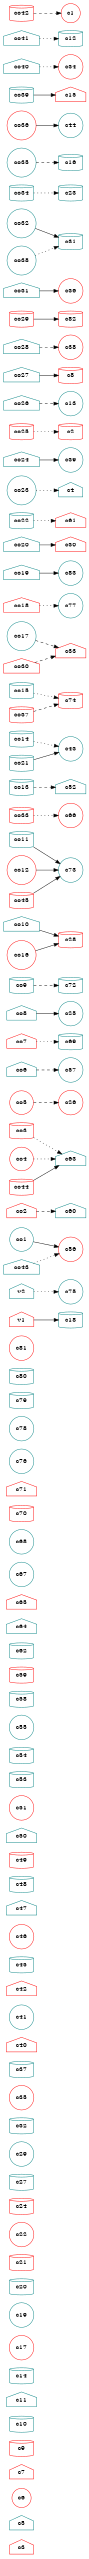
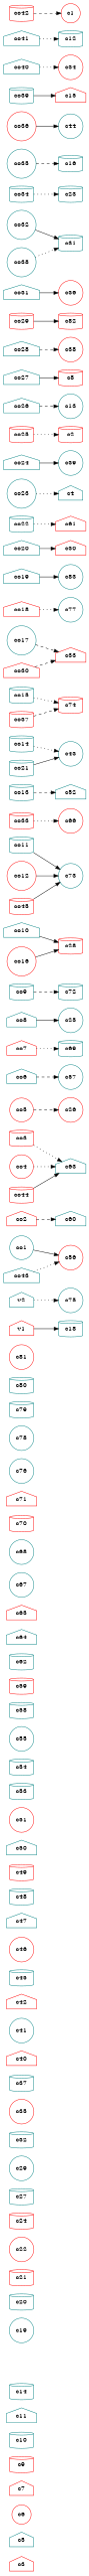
  strict digraph {
    rankdir=LR
    node [color=teal shape=cylinder]
    edge [style=solid weight=1]
    c3 [color=red shape=house]
    c5 [shape=house]
    c6 [color=red shape=circle]
    c7 [color=red shape=house]
    c9 [color=red]
    c10
    c11 [shape=house]
    c14
-   c17 [color=red shape=circle]
    c19 [shape=circle]
    c20
    c21 [color=red]
    c22 [color=red shape=circle]
    c24 [color=red]
    c27
    c29 [shape=circle]
    c32
    c35 [color=red shape=circle]
    c37
    c40 [color=red shape=house]
    c41 [shape=circle]
    c42 [color=red shape=house]
    c45
    c46 [color=red shape=circle]
    c47 [shape=house]
    c48
    c49 [color=red]
    c50 [shape=house]
    c51 [color=red shape=circle]
    c53
    c54
    c55 [shape=circle]
    c58
    c59 [color=red]
    c62
    c64 [shape=house]
    c65 [color=red shape=house]
    c67 [shape=circle]
    c68 [shape=circle]
    c70 [color=red]
    c71 [color=red shape=house]
    c76 [shape=circle]
    c78 [shape=circle]
    c79
    c80
    c81 [color=red shape=circle]
    v1 [color=red shape=house]
    c18
    v2 [shape=house]
    c75 [shape=circle]
    co1 [shape=circle]
    c56 [color=red shape=circle]
    co2 [color=red shape=house]
    c60 [shape=house]
    co3 [color=red]
    c63 [shape=house]
    co4 [color=red shape=circle]
    co5 [color=red shape=circle]
    c26 [color=red shape=circle]
    co6 [shape=house]
    c57 [shape=circle]
    co7 [color=red shape=house]
    c69
    co8 [shape=house]
    c25 [shape=circle]
    co9
    c72
    co10 [shape=house]
    c28 [color=red]
    c73 [shape=circle]
    co11
    co12 [color=red shape=circle]
    c66 [color=red shape=circle]
    c52 [shape=house]
    co13
    c43 [shape=circle]
    co14
    c74 [color=red]
    co15
    co16 [color=red shape=circle]
    co17 [shape=circle]
    c33 [color=red shape=house]
    co18 [color=red shape=house]
    c77 [shape=circle]
    co19 [shape=house]
    c83 [shape=circle]
    co20 [shape=house]
    c30 [color=red shape=house]
    co21
    c61 [color=red shape=house]
    co22
    co23 [shape=circle]
    c4 [shape=house]
    co24 [shape=house]
    c39 [shape=circle]
    co25 [color=red]
    c2 [color=red]
    co26 [shape=house]
    c13 [shape=circle]
    co27 [shape=house]
    c8 [color=red]
    co28 [shape=house]
    c38 [color=red shape=circle]
    co29 [color=red]
    c82 [color=red]
    co30 [color=red shape=house]
    co31 [shape=house]
    c36 [color=red shape=circle]
    co32 [shape=circle]
    c31
    co33 [color=red]
    co34
    c23
    co35 [shape=circle]
    c16
    co36 [color=red shape=circle]
    c44 [shape=circle]
    co37 [color=red]
    co38 [shape=circle]
    c15 [color=red shape=house]
    co39
    co40 [shape=house]
    c34 [color=red shape=circle]
    co41 [shape=house]
    c12
    co42 [color=red]
    c1 [color=red shape=circle]
    co43 [shape=house]
    co44 [color=red]
    co45 [color=red]
    v1 -> c18
    v2 -> c75 [style=dotted]
    co1 -> c56
    co2 -> c60 [style=dashed]
    co3 -> c63 [style=dotted]
    co4 -> c63 [style=dotted]
    co5 -> c26 [style=dashed]
    co6 -> c57 [style=dashed]
    co7 -> c69 [style=dotted]
    co8 -> c25
    co9 -> c72 [style=dashed]
    co10 -> c28
    co11 -> c73
    co12 -> c73
    co13 -> c52 [style=dashed]
    co14 -> c43 [style=dotted]
    co15 -> c74 [style=dotted]
    co16 -> c28
    co17 -> c33 [style=dashed]
    co18 -> c77 [style=dotted]
    co19 -> c83
    co20 -> c30
    co21 -> c43
    co22 -> c61 [style=dotted]
    co23 -> c4 [style=dotted]
    co24 -> c39
    co25 -> c2 [style=dotted]
    co26 -> c13 [style=dashed]
    co27 -> c8
    co28 -> c38 [style=dashed]
    co29 -> c82
    co30 -> c33 [style=dashed]
    co31 -> c36
    co32 -> c31
    co33 -> c66 [style=dotted]
    co34 -> c23 [style=dotted]
    co35 -> c16 [style=dashed]
    co36 -> c44
    co37 -> c74 [style=dashed]
    co38 -> c31 [style=dotted]
    co39 -> c15
    co40 -> c34 [style=dotted]
    co41 -> c12 [style=dotted]
    co42 -> c1 [style=dashed]
    co43 -> c56 [style=dotted]
    co44 -> c63
    co45 -> c73
  }
